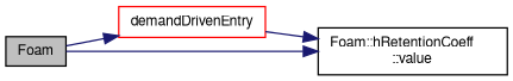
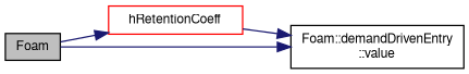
  digraph {
    rankdir=LR
    node [color=black fontname=FreeSans fontsize=10 shape=record]
    edge [color=midnightblue fontname=FreeSans fontsize=10 labelfontname=FreeSans labelfontsize=10 style=solid]
    n1 [fillcolor=grey75 fontcolor=black height=0.2 label=Foam style=filled width=0.4]
-   n2 [color=red height=0.2 label=demandDrivenEntry width=0.4]
-   n3 [height=0.2 label="Foam::hRetentionCoeff\l::value" width=0.4]
+   n2 [color=red height=0.2 label=hRetentionCoeff width=0.4]
+   n3 [height=0.2 label="Foam::demandDrivenEntry\l::value" width=0.4]
    n1 -> n2
    n1 -> n3
    n2 -> n3
  }
